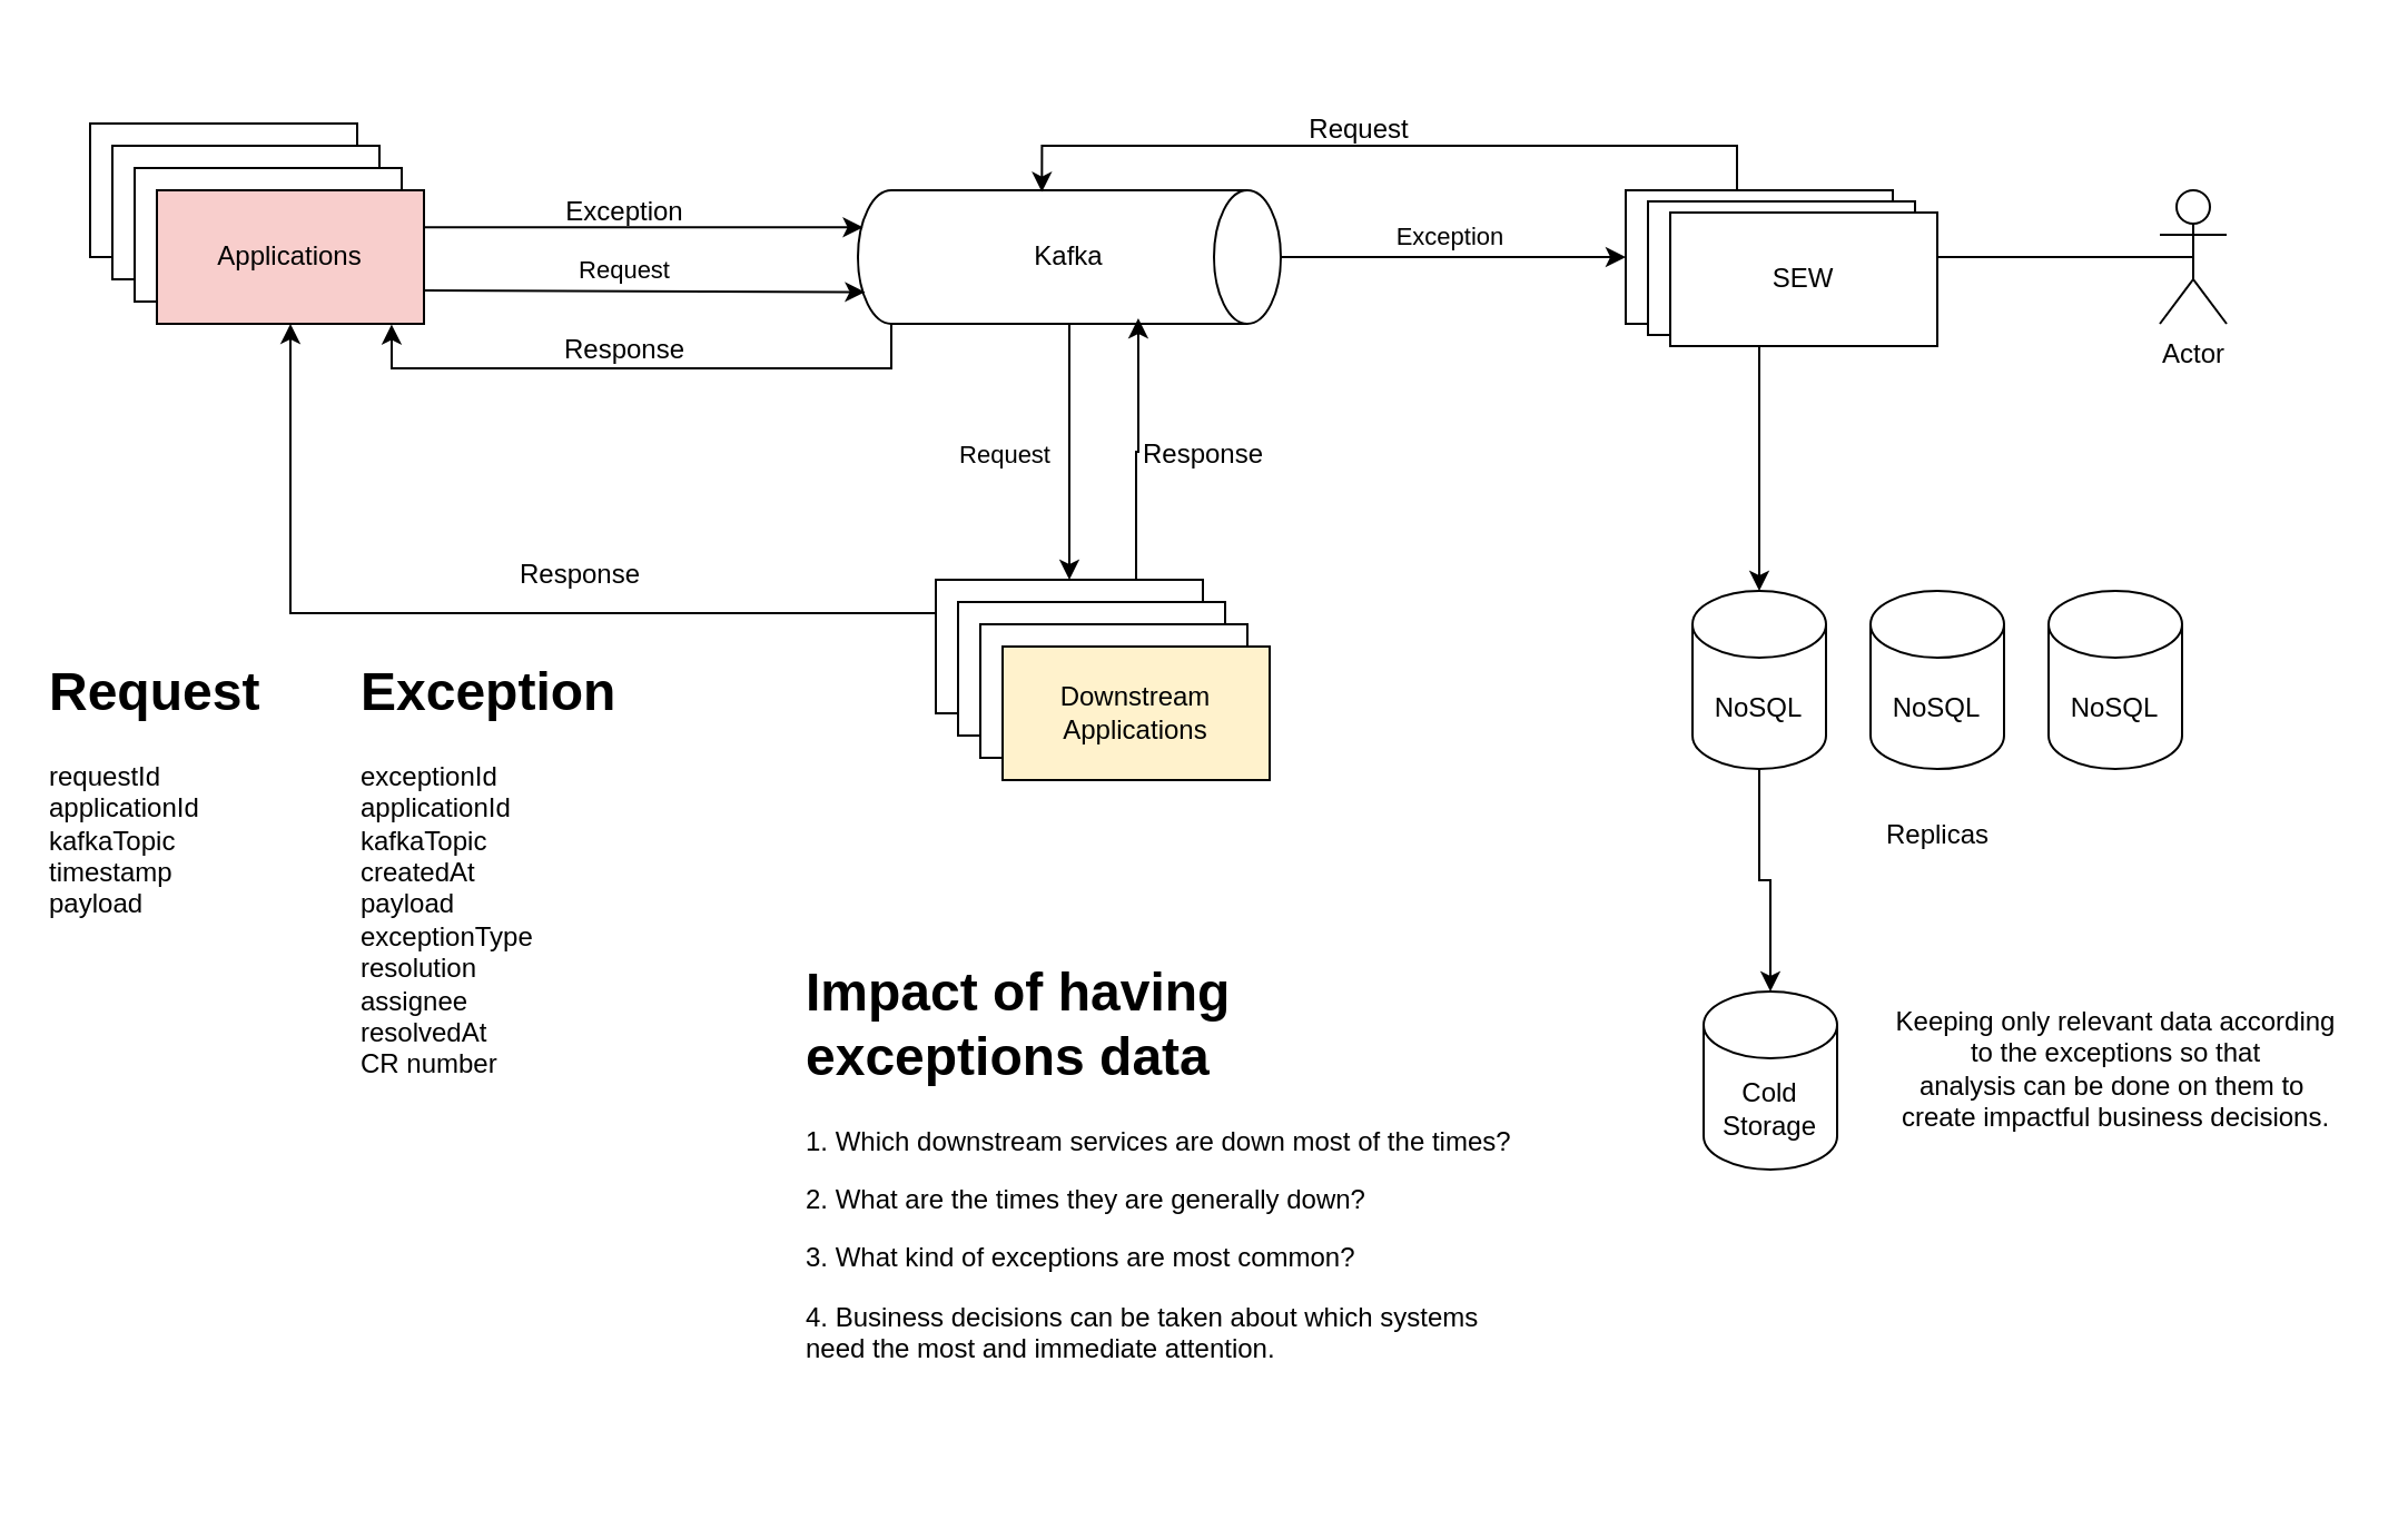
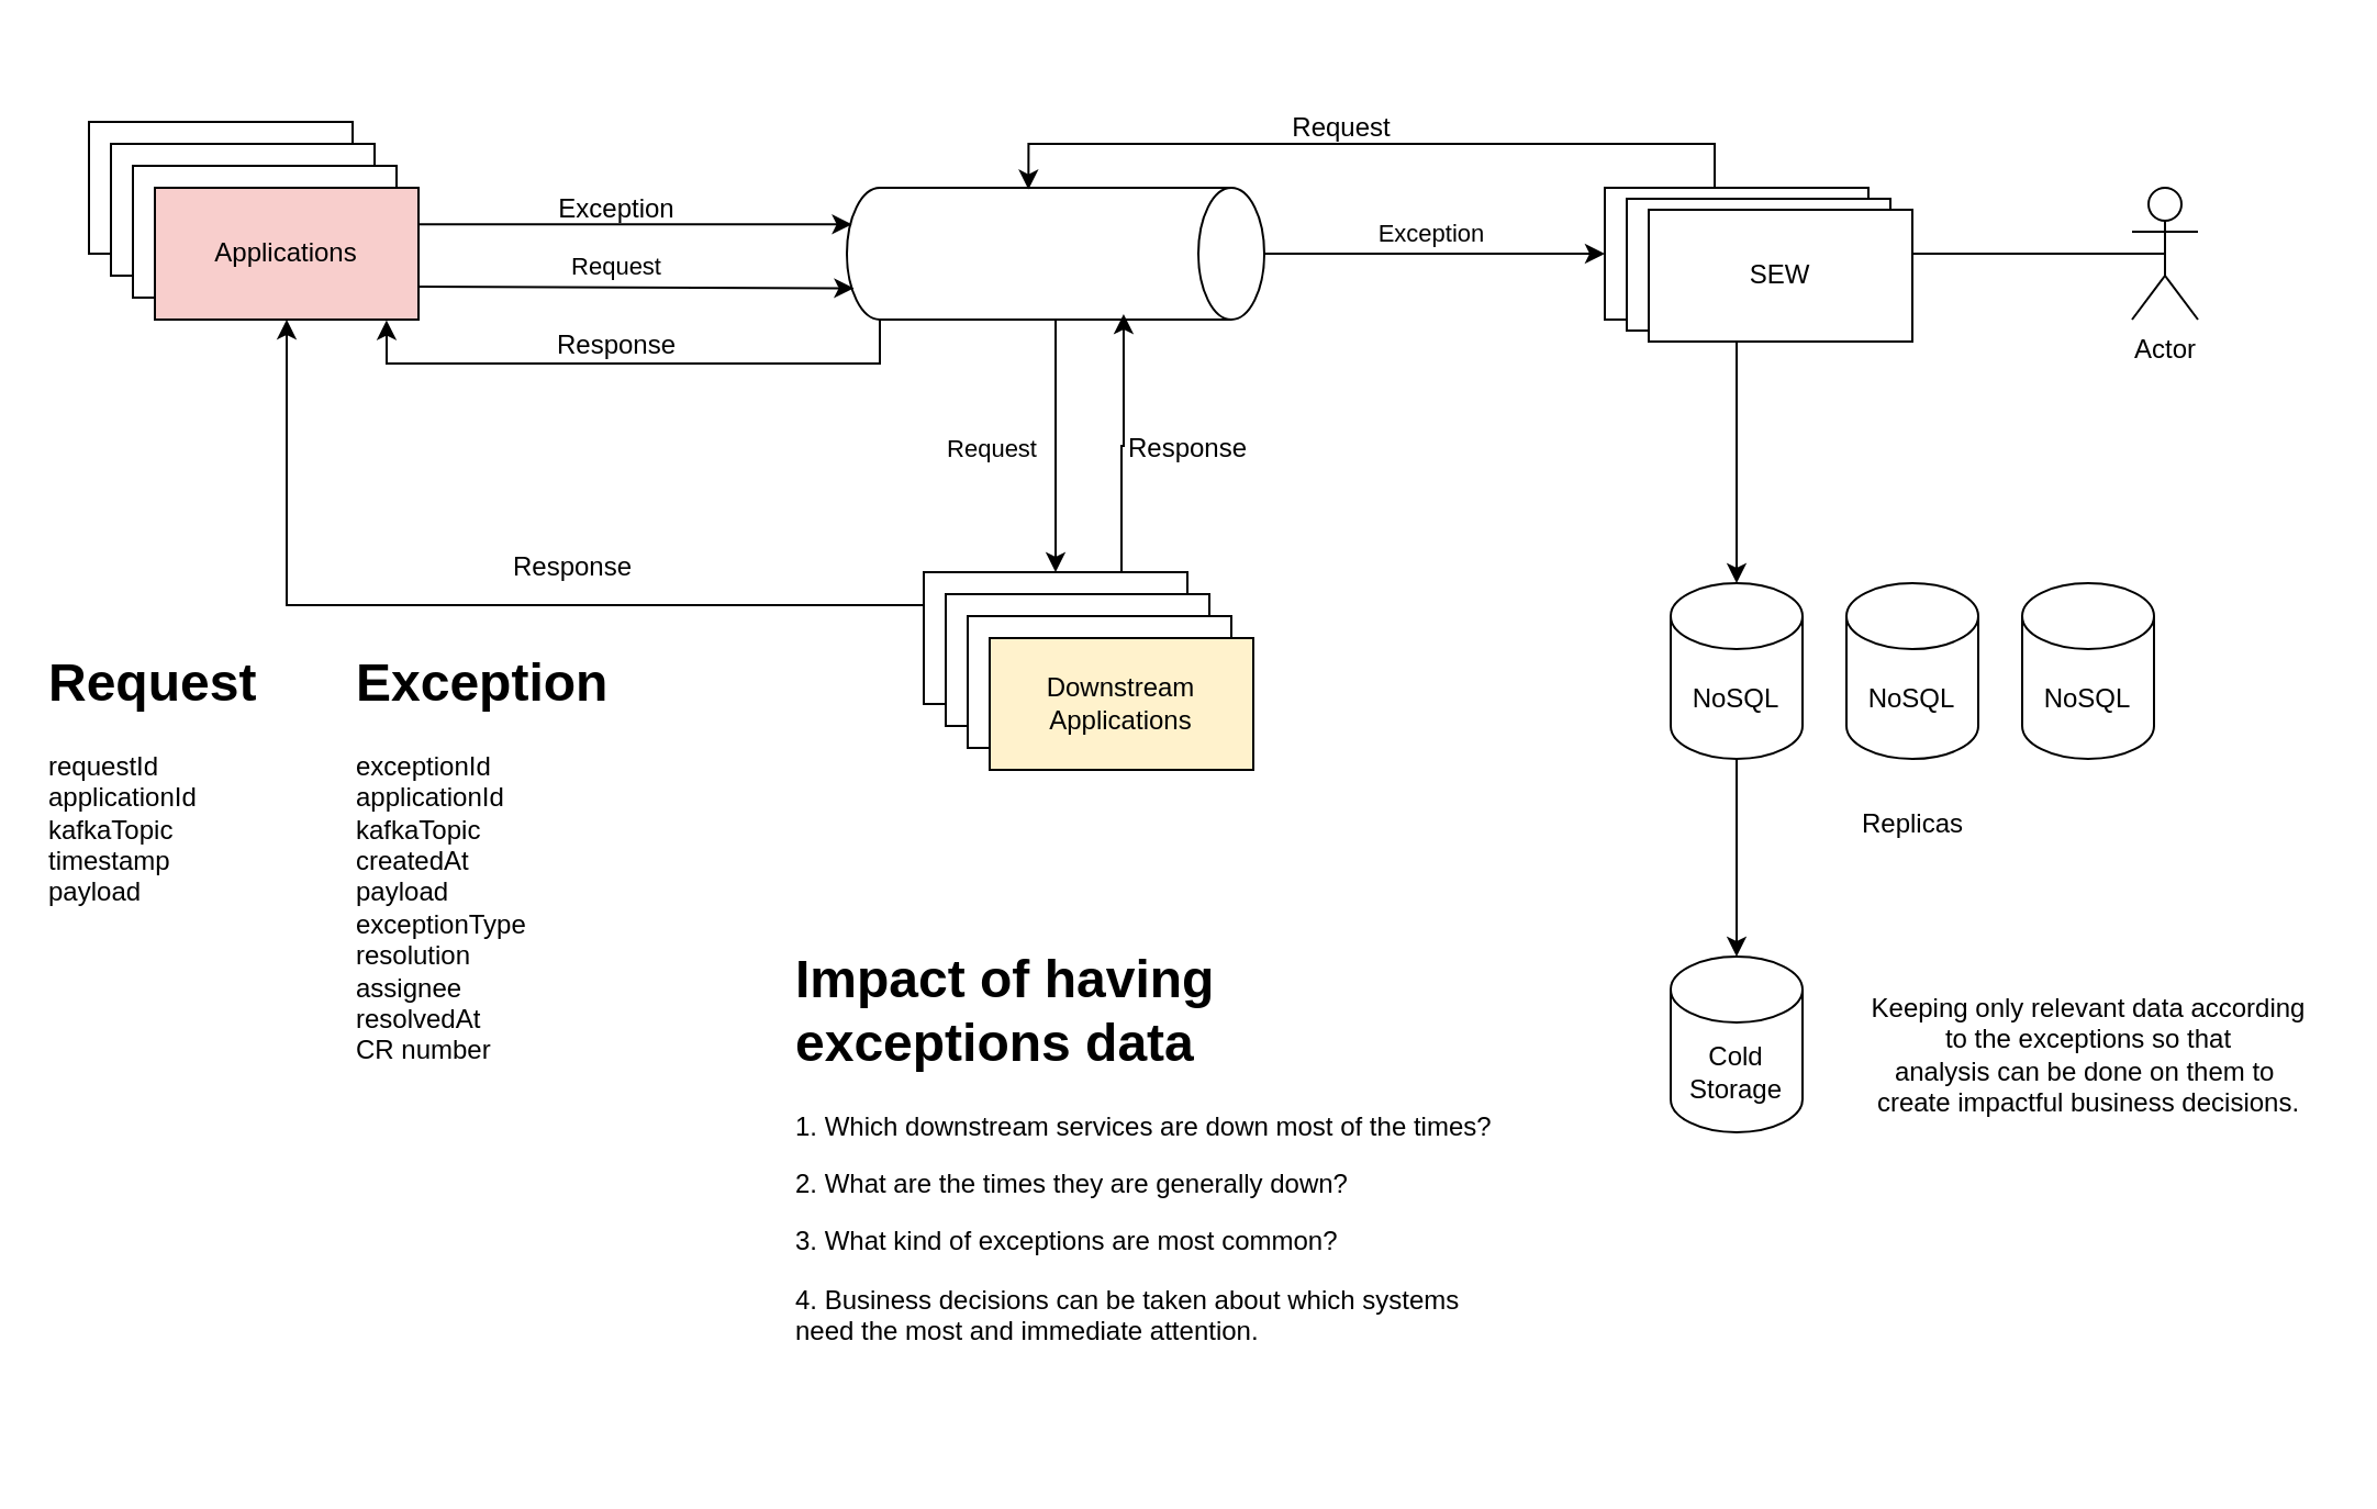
  <mxCell id="0" />
  <mxCell id="1" parent="0" />
  <mxCell id="2" value="" style="rounded=0;whiteSpace=wrap;html=1;" parent="1" vertex="1"><mxGeometry x="40" y="55" width="120" height="60" as="geometry" /></mxCell>
  <mxCell id="3" value="" style="rounded=0;whiteSpace=wrap;html=1;" parent="1" vertex="1"><mxGeometry x="50" y="65" width="120" height="60" as="geometry" /></mxCell>
  <mxCell id="4" value="" style="rounded=0;whiteSpace=wrap;html=1;" parent="1" vertex="1"><mxGeometry x="60" y="75" width="120" height="60" as="geometry" /></mxCell>
  <mxCell id="5" value="Applications" style="rounded=0;whiteSpace=wrap;html=1;fillColor=#f8cecc;" parent="1" vertex="1"><mxGeometry x="70" y="85" width="120" height="60" as="geometry" /></mxCell>
  <mxCell id="6" value="" style="edgeStyle=orthogonalEdgeStyle;rounded=0;orthogonalLoop=1;jettySize=auto;html=1;" parent="1" source="7" target="19" edge="1"><mxGeometry relative="1" as="geometry" /></mxCell>
  <mxCell id="7" value="" style="shape=cylinder3;whiteSpace=wrap;html=1;boundedLbl=1;backgroundOutline=1;size=15;rotation=90;" parent="1" vertex="1"><mxGeometry x="450" y="20" width="60" height="190" as="geometry" /></mxCell>
- <mxCell id="8" value="Kafka" style="text;html=1;align=center;verticalAlign=middle;whiteSpace=wrap;rounded=0;" parent="1" vertex="1"><mxGeometry x="450" y="100" width="60" height="30" as="geometry" /></mxCell>
  <mxCell id="9" value="" style="endArrow=classic;html=1;rounded=0;exitX=1;exitY=0.5;exitDx=0;exitDy=0;entryX=0.762;entryY=0.983;entryDx=0;entryDy=0;entryPerimeter=0;" parent="1" target="7" edge="1"><mxGeometry relative="1" as="geometry"><mxPoint x="190" y="130" as="sourcePoint" /><mxPoint x="380" y="130" as="targetPoint" /></mxGeometry></mxCell>
  <mxCell id="10" value="Request" style="edgeLabel;resizable=0;html=1;;align=center;verticalAlign=middle;" parent="9" connectable="0" vertex="1"><mxGeometry relative="1" as="geometry"><mxPoint x="-9" y="-10" as="offset" /></mxGeometry></mxCell>
  <mxCell id="11" style="edgeStyle=orthogonalEdgeStyle;rounded=0;orthogonalLoop=1;jettySize=auto;html=1;exitX=0;exitY=0.25;exitDx=0;exitDy=0;entryX=0.5;entryY=1;entryDx=0;entryDy=0;" parent="1" source="12" target="5" edge="1"><mxGeometry relative="1" as="geometry" /></mxCell>
  <mxCell id="12" value="" style="rounded=0;whiteSpace=wrap;html=1;" parent="1" vertex="1"><mxGeometry x="420" y="260" width="120" height="60" as="geometry" /></mxCell>
  <mxCell id="13" value="" style="rounded=0;whiteSpace=wrap;html=1;" parent="1" vertex="1"><mxGeometry x="430" y="270" width="120" height="60" as="geometry" /></mxCell>
  <mxCell id="14" value="" style="rounded=0;whiteSpace=wrap;html=1;" parent="1" vertex="1"><mxGeometry x="440" y="280" width="120" height="60" as="geometry" /></mxCell>
  <mxCell id="15" value="&lt;div&gt;Downstream&lt;/div&gt;Applications" style="rounded=0;whiteSpace=wrap;html=1;fillColor=#fff2cc;" parent="1" vertex="1"><mxGeometry x="450" y="290" width="120" height="60" as="geometry" /></mxCell>
  <mxCell id="16" value="" style="endArrow=classic;html=1;rounded=0;exitX=1;exitY=0.5;exitDx=0;exitDy=0;exitPerimeter=0;entryX=0.5;entryY=0;entryDx=0;entryDy=0;" parent="1" source="7" target="12" edge="1"><mxGeometry relative="1" as="geometry"><mxPoint x="340" y="225" as="sourcePoint" /><mxPoint x="440" y="225" as="targetPoint" /></mxGeometry></mxCell>
  <mxCell id="17" value="Request" style="edgeLabel;resizable=0;html=1;;align=center;verticalAlign=middle;" parent="16" connectable="0" vertex="1"><mxGeometry relative="1" as="geometry"><mxPoint x="-30" as="offset" /></mxGeometry></mxCell>
  <mxCell id="18" style="edgeStyle=orthogonalEdgeStyle;rounded=0;orthogonalLoop=1;jettySize=auto;html=1;" parent="1" source="19" target="22" edge="1"><mxGeometry relative="1" as="geometry" /></mxCell>
  <mxCell id="19" value="SEW" style="whiteSpace=wrap;html=1;" parent="1" vertex="1"><mxGeometry x="730" y="85" width="120" height="60" as="geometry" /></mxCell>
  <mxCell id="20" value="Exception" style="edgeLabel;resizable=0;html=1;;align=center;verticalAlign=middle;" parent="1" connectable="0" vertex="1"><mxGeometry x="650" y="105" as="geometry" /></mxCell>
  <mxCell id="21" value="" style="edgeStyle=orthogonalEdgeStyle;rounded=0;orthogonalLoop=1;jettySize=auto;html=1;" edge="1" parent="1" source="22" target="41"><mxGeometry relative="1" as="geometry" /></mxCell>
  <mxCell id="22" value="NoSQL" style="shape=cylinder3;whiteSpace=wrap;html=1;boundedLbl=1;backgroundOutline=1;size=15;" parent="1" vertex="1"><mxGeometry x="760" y="265" width="60" height="80" as="geometry" /></mxCell>
  <mxCell id="23" style="edgeStyle=orthogonalEdgeStyle;rounded=0;orthogonalLoop=1;jettySize=auto;html=1;exitX=0.5;exitY=0.5;exitDx=0;exitDy=0;exitPerimeter=0;" parent="1" source="24" target="19" edge="1"><mxGeometry relative="1" as="geometry" /></mxCell>
  <mxCell id="24" value="Actor" style="shape=umlActor;verticalLabelPosition=bottom;verticalAlign=top;html=1;outlineConnect=0;" parent="1" vertex="1"><mxGeometry x="970" y="85" width="30" height="60" as="geometry" /></mxCell>
  <mxCell id="25" style="edgeStyle=orthogonalEdgeStyle;rounded=0;orthogonalLoop=1;jettySize=auto;html=1;entryX=0.013;entryY=0.565;entryDx=0;entryDy=0;entryPerimeter=0;" parent="1" source="19" target="7" edge="1"><mxGeometry relative="1" as="geometry"><Array as="points"><mxPoint x="780" y="65" /><mxPoint x="468" y="65" /></Array></mxGeometry></mxCell>
  <mxCell id="26" value="Request" style="text;html=1;align=center;verticalAlign=middle;resizable=0;points=[];autosize=1;strokeColor=none;fillColor=none;" parent="1" vertex="1"><mxGeometry x="575" y="43" width="70" height="30" as="geometry" /></mxCell>
  <mxCell id="27" value="NoSQL" style="shape=cylinder3;whiteSpace=wrap;html=1;boundedLbl=1;backgroundOutline=1;size=15;" parent="1" vertex="1"><mxGeometry x="840" y="265" width="60" height="80" as="geometry" /></mxCell>
  <mxCell id="28" value="NoSQL" style="shape=cylinder3;whiteSpace=wrap;html=1;boundedLbl=1;backgroundOutline=1;size=15;" parent="1" vertex="1"><mxGeometry x="920" y="265" width="60" height="80" as="geometry" /></mxCell>
  <mxCell id="29" value="&lt;div&gt;Replicas&lt;/div&gt;" style="text;html=1;align=center;verticalAlign=middle;resizable=0;points=[];autosize=1;strokeColor=none;fillColor=none;" parent="1" vertex="1"><mxGeometry x="835" y="360" width="70" height="30" as="geometry" /></mxCell>
  <mxCell id="30" value="&lt;h1 style=&quot;margin-top: 0px;&quot;&gt;Request&lt;br&gt;&lt;/h1&gt;&lt;div&gt;requestId&lt;/div&gt;&lt;div&gt;applicationId&lt;/div&gt;&lt;div&gt;kafkaTopic&lt;/div&gt;&lt;div&gt;timestamp&lt;/div&gt;&lt;div&gt;payload&lt;/div&gt;" style="text;html=1;whiteSpace=wrap;overflow=hidden;rounded=0;" parent="1" vertex="1"><mxGeometry x="20" y="290" width="180" height="165" as="geometry" /></mxCell>
  <mxCell id="31" value="&lt;h1 style=&quot;margin-top: 0px;&quot;&gt;Exception&lt;br&gt;&lt;/h1&gt;&lt;div&gt;exceptionId&lt;/div&gt;&lt;div&gt;applicationId&lt;/div&gt;&lt;div&gt;kafkaTopic&lt;/div&gt;&lt;div&gt;createdAt&lt;/div&gt;&lt;div&gt;payload&lt;/div&gt;&lt;div&gt;exceptionType&lt;/div&gt;&lt;div&gt;resolution&lt;/div&gt;&lt;div&gt;assignee&lt;/div&gt;&lt;div&gt;resolvedAt&lt;/div&gt;&lt;div&gt;CR number&lt;/div&gt;" style="text;html=1;whiteSpace=wrap;overflow=hidden;rounded=0;" parent="1" vertex="1"><mxGeometry x="160" y="290" width="180" height="215" as="geometry" /></mxCell>
  <mxCell id="32" style="edgeStyle=orthogonalEdgeStyle;rounded=0;orthogonalLoop=1;jettySize=auto;html=1;entryX=0.277;entryY=0.988;entryDx=0;entryDy=0;entryPerimeter=0;exitX=1;exitY=0.25;exitDx=0;exitDy=0;" parent="1" source="5" target="7" edge="1"><mxGeometry relative="1" as="geometry"><mxPoint x="190" y="109" as="sourcePoint" /><mxPoint x="389.35" y="108.7" as="targetPoint" /><Array as="points"><mxPoint x="190" y="102" /></Array></mxGeometry></mxCell>
  <mxCell id="33" value="Exception" style="text;html=1;align=center;verticalAlign=middle;resizable=0;points=[];autosize=1;strokeColor=none;fillColor=none;" parent="1" vertex="1"><mxGeometry x="240" y="80" width="80" height="30" as="geometry" /></mxCell>
  <mxCell id="34" style="edgeStyle=orthogonalEdgeStyle;rounded=0;orthogonalLoop=1;jettySize=auto;html=1;exitX=1;exitY=1;exitDx=0;exitDy=-15;exitPerimeter=0;entryX=0.879;entryY=1.005;entryDx=0;entryDy=0;entryPerimeter=0;" parent="1" source="7" target="5" edge="1"><mxGeometry relative="1" as="geometry" /></mxCell>
  <mxCell id="35" value="Response" style="text;html=1;align=center;verticalAlign=middle;resizable=0;points=[];autosize=1;strokeColor=none;fillColor=none;" parent="1" vertex="1"><mxGeometry x="240" y="142" width="80" height="30" as="geometry" /></mxCell>
  <mxCell id="36" style="edgeStyle=orthogonalEdgeStyle;rounded=0;orthogonalLoop=1;jettySize=auto;html=1;exitX=0.75;exitY=0;exitDx=0;exitDy=0;entryX=0.959;entryY=0.337;entryDx=0;entryDy=0;entryPerimeter=0;" parent="1" source="12" target="7" edge="1"><mxGeometry relative="1" as="geometry" /></mxCell>
  <mxCell id="37" value="Response" style="text;html=1;align=center;verticalAlign=middle;resizable=0;points=[];autosize=1;strokeColor=none;fillColor=none;" parent="1" vertex="1"><mxGeometry x="500" y="189" width="80" height="30" as="geometry" /></mxCell>
  <mxCell id="38" value="Response" style="text;html=1;align=center;verticalAlign=middle;resizable=0;points=[];autosize=1;strokeColor=none;fillColor=none;" parent="1" vertex="1"><mxGeometry x="220" y="243" width="80" height="30" as="geometry" /></mxCell>
  <mxCell id="39" value="SEW" style="whiteSpace=wrap;html=1;" parent="1" vertex="1"><mxGeometry x="740" y="90" width="120" height="60" as="geometry" /></mxCell>
  <mxCell id="40" value="SEW" style="whiteSpace=wrap;html=1;" parent="1" vertex="1"><mxGeometry x="750" y="95" width="120" height="60" as="geometry" /></mxCell>
- <mxCell id="41" value="Cold Storage" style="shape=cylinder3;whiteSpace=wrap;html=1;boundedLbl=1;backgroundOutline=1;size=15;" vertex="1" parent="1"><mxGeometry x="765" y="445" width="60" height="80" as="geometry" /></mxCell>
+ <mxCell id="41" value="Cold Storage" style="shape=cylinder3;whiteSpace=wrap;html=1;boundedLbl=1;backgroundOutline=1;size=15;" vertex="1" parent="1"><mxGeometry x="760" y="435" width="60" height="80" as="geometry" /></mxCell>
  <mxCell id="42" value="Keeping only relevant data according&lt;div&gt;&amp;nbsp;to the exceptions so that&amp;nbsp;&lt;div&gt;analysis can be done on them to&amp;nbsp;&lt;/div&gt;&lt;div&gt;create impactful business decisions.&lt;/div&gt;&lt;/div&gt;" style="text;html=1;align=center;verticalAlign=middle;resizable=0;points=[];autosize=1;strokeColor=none;fillColor=none;rotation=0;" vertex="1" parent="1"><mxGeometry x="840" y="445" width="220" height="70" as="geometry" /></mxCell>
  <mxCell id="43" value="&lt;h1 style=&quot;margin-top: 0px;&quot;&gt;Impact of having exceptions data&lt;/h1&gt;&lt;p&gt;1. Which downstream services are down most of the times?&lt;/p&gt;&lt;p&gt;2. What are the times they are generally down?&lt;/p&gt;&lt;p&gt;3. What kind of exceptions are most common?&lt;/p&gt;&lt;p&gt;4. Business decisions can be taken about which systems need the most and immediate attention.&lt;/p&gt;" style="text;html=1;whiteSpace=wrap;overflow=hidden;rounded=0;" vertex="1" parent="1"><mxGeometry x="360" y="425" width="320" height="240" as="geometry" /></mxCell>
